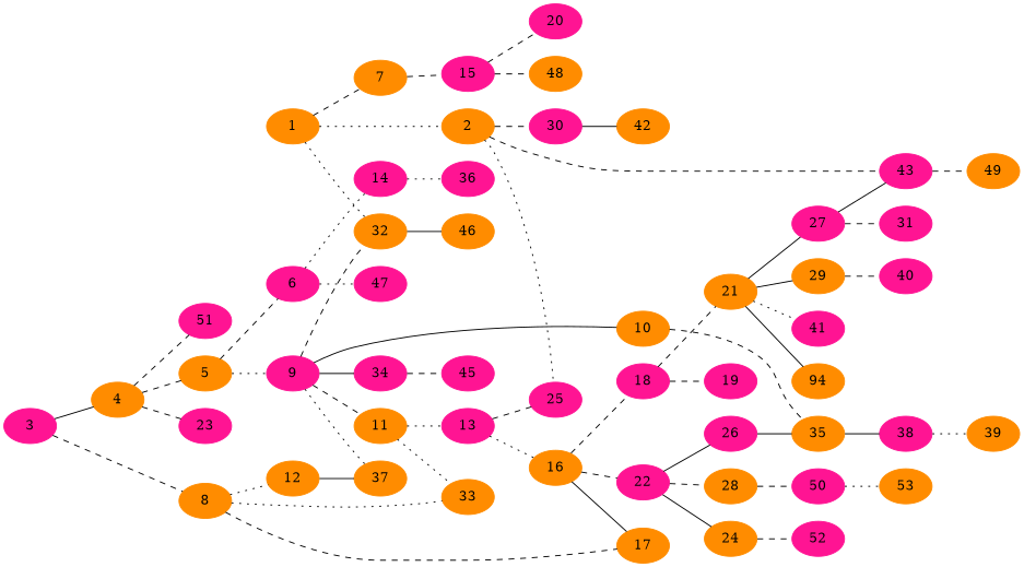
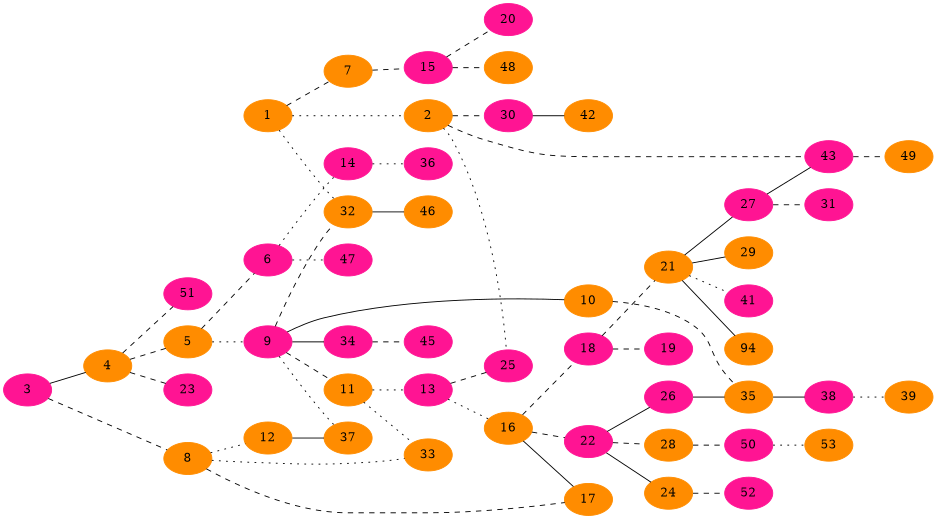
  graph {
    rankdir=LR
    node [color=deeppink style=filled]
    edge [style=dashed]
    1 [color=darkorange]
    2 [color=darkorange]
    7 [color=darkorange]
    32 [color=darkorange]
    25
    30
    43
    15
    46 [color=darkorange]
    4 [color=darkorange]
    3
    8 [color=darkorange]
    42 [color=darkorange]
    49 [color=darkorange]
    5 [color=darkorange]
    23
    51
    12 [color=darkorange]
    17 [color=darkorange]
    33 [color=darkorange]
    6
    9
    14
    47
    10 [color=darkorange]
    11 [color=darkorange]
    34
    37 [color=darkorange]
    36
    20
    48 [color=darkorange]
    35 [color=darkorange]
    13
    45
    38
    16 [color=darkorange]
    18
    22
    19
    21 [color=darkorange]
    24 [color=darkorange]
    26
    28 [color=darkorange]
    27
    29 [color=darkorange]
    41
    n47 [color=darkorange label=94]
    31
-   40
    52
    50
    53 [color=darkorange]
    39 [color=darkorange]
    1 -- 2 [style=dotted]
    1 -- 7
    1 -- 32 [style=dotted]
    2 -- 25 [style=dotted]
    2 -- 30
    2 -- 43
    7 -- 15
    32 -- 46 [style=solid]
    30 -- 42 [style=solid]
    43 -- 49
    15 -- 20
    15 -- 48
    4 -- 5
    4 -- 23
    4 -- 51
    3 -- 4 [style=solid]
    3 -- 8
    8 -- 12 [style=dotted]
    8 -- 17
    8 -- 33 [style=dotted]
    5 -- 6
    5 -- 9 [style=dotted]
    12 -- 37 [style=solid]
    6 -- 14 [style=dotted]
    6 -- 47 [style=dotted]
    9 -- 32
    9 -- 10 [style=solid]
    9 -- 11
    9 -- 34 [style=solid]
    9 -- 37 [style=dotted]
    14 -- 36 [style=dotted]
    10 -- 35
    11 -- 33 [style=dotted]
    11 -- 13 [style=dotted]
    34 -- 45
    35 -- 38 [style=solid]
    13 -- 25
    13 -- 16 [style=dotted]
    38 -- 39 [style=dotted]
    16 -- 17 [style=solid]
    16 -- 18
    16 -- 22
    18 -- 19
    18 -- 21
    22 -- 24 [style=solid]
    22 -- 26 [style=solid]
    22 -- 28
    21 -- 27 [style=solid]
    21 -- 29 [style=solid]
    21 -- 41 [style=dotted]
    21 -- n47 [style=solid]
    24 -- 52
    26 -- 35 [style=solid]
    28 -- 50
    27 -- 43 [style=solid]
    27 -- 31
-   29 -- 40
    50 -- 53 [style=dotted]
  }
